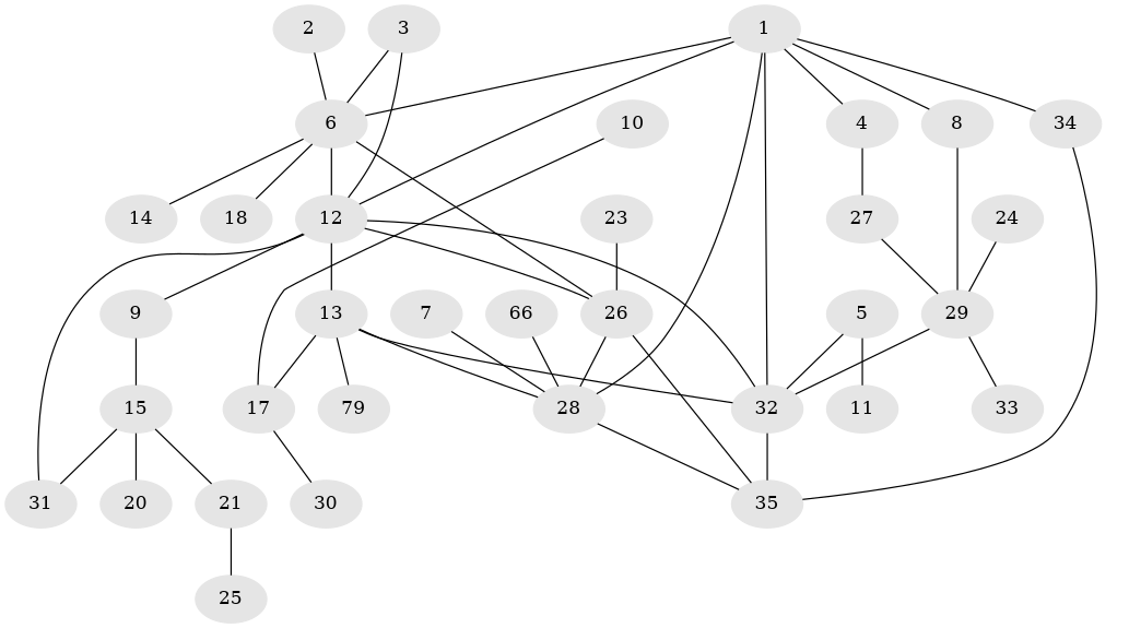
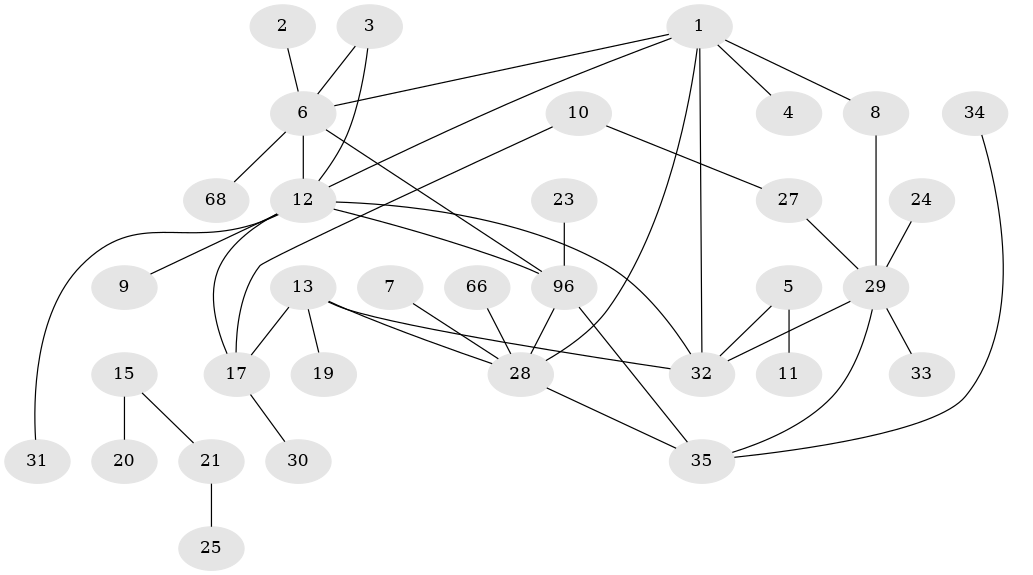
  graph {
    node [color=gray90 style=filled]
    edge [weight=1.0]
    1
    4
    6
    8
    12
    28
    32
    34
    27
-   14
-   18
-   26
+   18 [label=68]
+   26 [label=96]
    29
    13
    9
    31
    35
    2
    3
    17
-   19 [label=79]
+   19
    5
    11
    23
    7
    33
    15
    20
    21
    10
    30
    25
    n33 [label=66]
    24
    1 -- 4
    1 -- 6 [weight=2.0]
    1 -- 8
    1 -- 12
    1 -- 28
    1 -- 32
-   1 -- 34
-   4 -- 27
+   10 -- 27
    6 -- 12 [weight=2.0]
-   6 -- 14
    6 -- 18
    6 -- 26
    8 -- 29
    12 -- 32
    12 -- 26
-   12 -- 13
+   12 -- 17
    12 -- 9
    12 -- 31
    28 -- 35
-   32 -- 35
+   29 -- 35
    34 -- 35
    27 -- 29
    26 -- 28
    26 -- 35
    29 -- 32
    29 -- 33
    13 -- 28
    13 -- 32
    13 -- 17
    13 -- 19
-   9 -- 15
    2 -- 6
    3 -- 6
    3 -- 12
    17 -- 30
    5 -- 32 [weight=2.0]
    5 -- 11
    23 -- 26
    7 -- 28
-   15 -- 31
    15 -- 20
    15 -- 21
    21 -- 25
    10 -- 17
    n33 -- 28
    24 -- 29
  }
